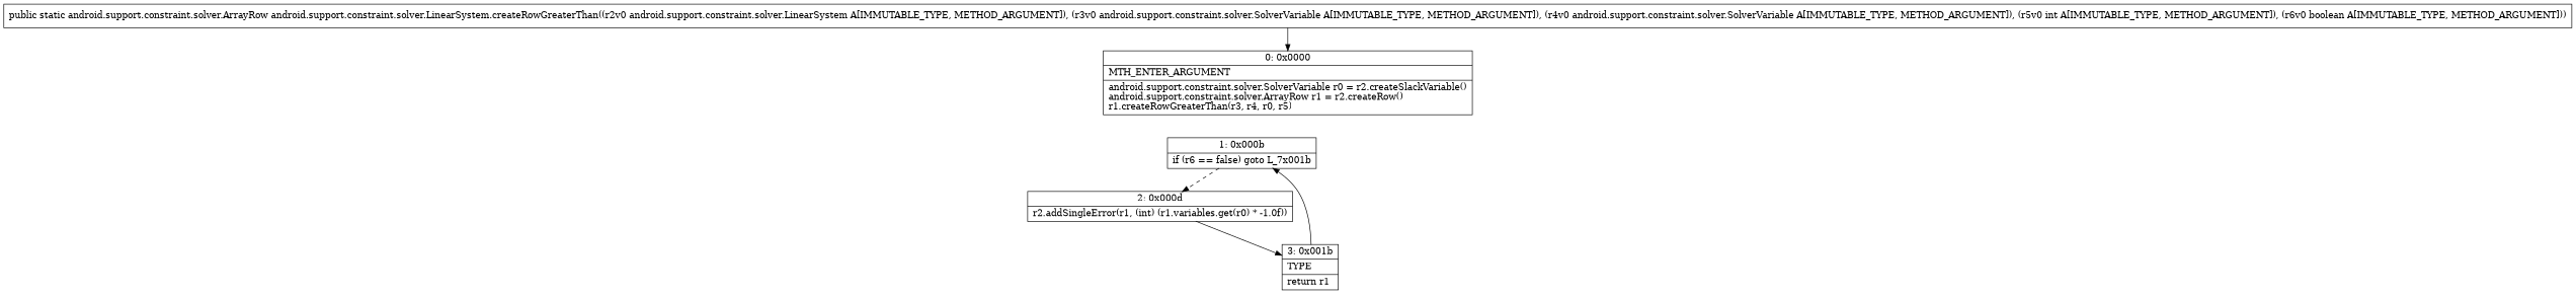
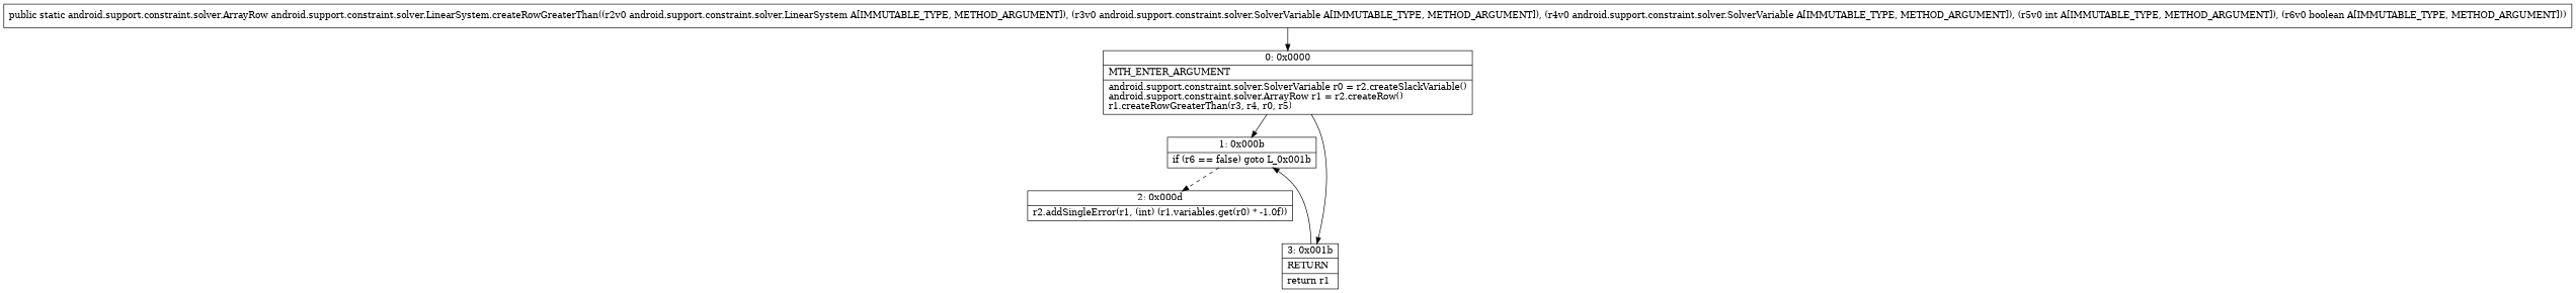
  digraph {
    node [shape=record]
    n1 [label="{0\:\ 0x0000|MTH_ENTER_ARGUMENT\l|android.support.constraint.solver.SolverVariable r0 = r2.createSlackVariable()\landroid.support.constraint.solver.ArrayRow r1 = r2.createRow()\lr1.createRowGreaterThan(r3, r4, r0, r5)\l}"]
-   n2 [label="{1\:\ 0x000b|if (r6 == false) goto L_7x001b\l}"]
+   n2 [label="{1\:\ 0x000b|if (r6 == false) goto L_0x001b\l}"]
    n3 [label="{2\:\ 0x000d|r2.addSingleError(r1, (int) (r1.variables.get(r0) * \-1.0f))\l}"]
-   n4 [label="{3\:\ 0x001b|TYPE\l|return r1\l}"]
+   n4 [label="{3\:\ 0x001b|RETURN\l|return r1\l}"]
    n5 [label="{public static android.support.constraint.solver.ArrayRow android.support.constraint.solver.LinearSystem.createRowGreaterThan((r2v0 android.support.constraint.solver.LinearSystem A[IMMUTABLE_TYPE, METHOD_ARGUMENT]), (r3v0 android.support.constraint.solver.SolverVariable A[IMMUTABLE_TYPE, METHOD_ARGUMENT]), (r4v0 android.support.constraint.solver.SolverVariable A[IMMUTABLE_TYPE, METHOD_ARGUMENT]), (r5v0 int A[IMMUTABLE_TYPE, METHOD_ARGUMENT]), (r6v0 boolean A[IMMUTABLE_TYPE, METHOD_ARGUMENT])) }"]
+   n1 -> n2
    n2 -> n3 [style=dashed]
-   n3 -> n4
+   n1 -> n4
    n4 -> n2
    n5 -> n1
  }
